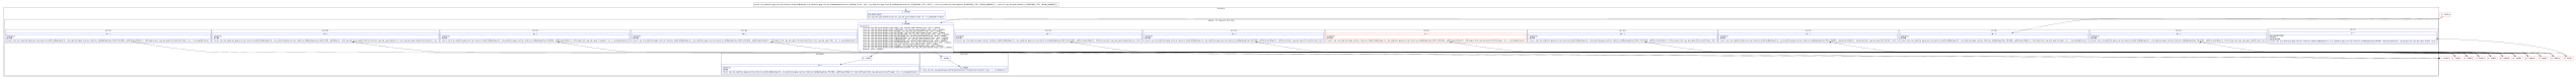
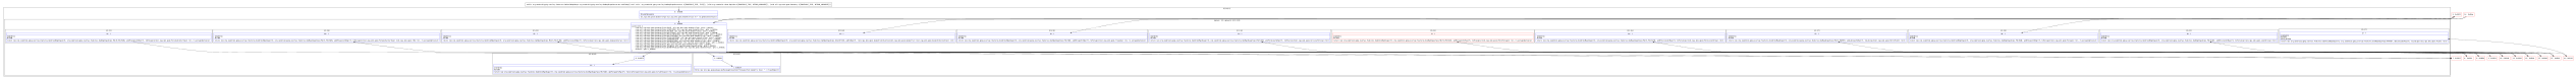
  digraph {
    fontname="JetBrains Mono"
    node [color=blue fontname="JetBrains Mono" shape=record]
    edge [fontname="JetBrains Mono"]
-   n1 [label="{17\:\ ?|MULTILINESTRING\lRETURN\lORIG_RETURN\l|return new org.osmdroid.gpkg.overlay.features.OsmDroidMapShape(r0, org.osmdroid.gpkg.overlay.features.OsmMapShapeType.MARKER, addLatLngToMap(r5, toLatLng2((mil.nga.wkb.geom.Point) r6)))\l}"]
+   n1 [label="{17\:\ ?|SYNTHETIC\lRETURN\lORIG_RETURN\l|return new org.osmdroid.gpkg.overlay.features.OsmDroidMapShape(r0, org.osmdroid.gpkg.overlay.features.OsmMapShapeType.MARKER, addLatLngToMap(r5, toLatLng2((mil.nga.wkb.geom.Point) r6)))\l}"]
    n2 [label="{29\:\ ?|SYNTHETIC\lRETURN\l|return new org.osmdroid.gpkg.overlay.features.OsmDroidMapShape(r0, org.osmdroid.gpkg.overlay.features.OsmMapShapeType.POLYLINE, addPolylineToMap(r5, toPolyline((mil.nga.wkb.geom.LineString) r6)))\l}"]
    n3 [label="{28\:\ ?|SYNTHETIC\lRETURN\l|return new org.osmdroid.gpkg.overlay.features.OsmDroidMapShape(r0, org.osmdroid.gpkg.overlay.features.OsmMapShapeType.POLYGON, addPolygonToMap(r5, toPolygon((mil.nga.wkb.geom.Polygon) r6), r4.polygonOptions))\l}"]
    n4 [label="{27\:\ ?|SYNTHETIC\lRETURN\l|return new org.osmdroid.gpkg.overlay.features.OsmDroidMapShape(r0, org.osmdroid.gpkg.overlay.features.OsmMapShapeType.MULTI_MARKER, addLatLngsToMap(r5, toLatLngs((mil.nga.wkb.geom.MultiPoint) r6)))\l}"]
    n5 [label="{26\:\ ?|SYNTHETIC\lRETURN\l|return new org.osmdroid.gpkg.overlay.features.OsmDroidMapShape(r0, org.osmdroid.gpkg.overlay.features.OsmMapShapeType.MULTI_POLYLINE, addPolylinesToMap(r5, toPolylines((mil.nga.wkb.geom.MultiLineString) r6)))\l}"]
    n6 [color=red label="{25\:\ ?|SYNTHETIC\lRETURN\l|return new org.osmdroid.gpkg.overlay.features.OsmDroidMapShape(r0, org.osmdroid.gpkg.overlay.features.OsmMapShapeType.MULTI_POLYGON, addPolygonsToMap(r5, toPolygons((mil.nga.wkb.geom.MultiPolygon) r6), r4.polygonOptions))\l}"]
    n7 [label="{24\:\ ?|SYNTHETIC\lRETURN\l|return new org.osmdroid.gpkg.overlay.features.OsmDroidMapShape(r0, org.osmdroid.gpkg.overlay.features.OsmMapShapeType.POLYLINE, addPolylineToMap(r5, toPolyline((mil.nga.wkb.geom.CircularString) r6)))\l}"]
    n8 [label="{23\:\ ?|SYNTHETIC\lRETURN\l|return new org.osmdroid.gpkg.overlay.features.OsmDroidMapShape(r0, org.osmdroid.gpkg.overlay.features.OsmMapShapeType.MULTI_POLYLINE, addPolylinesToMap(r5, toPolylines((mil.nga.wkb.geom.CompoundCurve) r6)))\l}"]
    n9 [label="{8\:\ 0x0078}"]
    n10 [label="{22\:\ ?|SYNTHETIC\lRETURN\l|return new org.osmdroid.gpkg.overlay.features.OsmDroidMapShape(r0, org.osmdroid.gpkg.overlay.features.OsmMapShapeType.POLYGON, addPolygonToMap(r5, toCurvePolygon((mil.nga.wkb.geom.CurvePolygon) r6), r4.polygonOptions))\l}"]
    n11 [label="{21\:\ ?|SYNTHETIC\lRETURN\l|return new org.osmdroid.gpkg.overlay.features.OsmDroidMapShape(r0, org.osmdroid.gpkg.overlay.features.OsmMapShapeType.MULTI_POLYGON, addPolygonsToMap(r5, toPolygons((mil.nga.wkb.geom.PolyhedralSurface) r6), r4.polygonOptions))\l}"]
    n12 [label="{20\:\ ?|SYNTHETIC\lRETURN\l|return new org.osmdroid.gpkg.overlay.features.OsmDroidMapShape(r0, org.osmdroid.gpkg.overlay.features.OsmMapShapeType.MULTI_POLYGON, addPolygonsToMap(r5, toPolygons((mil.nga.wkb.geom.PolyhedralSurface) (mil.nga.wkb.geom.TIN) r6), r4.polygonOptions))\l}"]
    n13 [label="{19\:\ ?|SYNTHETIC\lRETURN\l|return new org.osmdroid.gpkg.overlay.features.OsmDroidMapShape(r0, org.osmdroid.gpkg.overlay.features.OsmMapShapeType.POLYGON, addPolygonToMap(r5, toPolygon((mil.nga.wkb.geom.Triangle) r6), r4.polygonOptions))\l}"]
    n14 [label="{18\:\ ?|SYNTHETIC\lRETURN\l|return new org.osmdroid.gpkg.overlay.features.OsmDroidMapShape(r0, org.osmdroid.gpkg.overlay.features.OsmMapShapeType.COLLECTION, addToMap(r5, (mil.nga.wkb.geom.GeometryCollection\<mil.nga.wkb.geom.Geometry\>) (mil.nga.wkb.geom.GeometryCollection) r6))\l}"]
    n15 [label="{2\:\ 0x000f}"]
    n16 [label="{3\:\ 0x0029|throw new mil.nga.geopackage.GeoPackageException(\"Unsupported Geometry Type: \" + r0.getName())\l}"]
    n17 [label="{1\:\ 0x000c|switch(r0) \{\l    case mil.nga.wkb.geom.GeometryType.POINT :mil.nga.wkb.geom.GeometryType: goto L_0x0110;\l    case mil.nga.wkb.geom.GeometryType.LINESTRING :mil.nga.wkb.geom.GeometryType: goto L_0x00fe;\l    case mil.nga.wkb.geom.GeometryType.POLYGON :mil.nga.wkb.geom.GeometryType: goto L_0x00ea;\l    case mil.nga.wkb.geom.GeometryType.MULTIPOINT :mil.nga.wkb.geom.GeometryType: goto L_0x00d8;\l    case mil.nga.wkb.geom.GeometryType.MULTILINESTRING :mil.nga.wkb.geom.GeometryType: goto L_0x00c6;\l    case mil.nga.wkb.geom.GeometryType.MULTIPOLYGON :mil.nga.wkb.geom.GeometryType: goto L_0x00b2;\l    case mil.nga.wkb.geom.GeometryType.CIRCULARSTRING :mil.nga.wkb.geom.GeometryType: goto L_0x00a0;\l    case mil.nga.wkb.geom.GeometryType.COMPOUNDCURVE :mil.nga.wkb.geom.GeometryType: goto L_0x008d;\l    case mil.nga.wkb.geom.GeometryType.CURVEPOLYGON :mil.nga.wkb.geom.GeometryType: goto L_0x0078;\l    case mil.nga.wkb.geom.GeometryType.POLYHEDRALSURFACE :mil.nga.wkb.geom.GeometryType: goto L_0x0063;\l    case mil.nga.wkb.geom.GeometryType.TIN :mil.nga.wkb.geom.GeometryType: goto L_0x004e;\l    case mil.nga.wkb.geom.GeometryType.TRIANGLE :mil.nga.wkb.geom.GeometryType: goto L_0x0039;\l    case mil.nga.wkb.geom.GeometryType.GEOMETRYCOLLECTION :mil.nga.wkb.geom.GeometryType: goto L_0x002a;\l    default: goto L_0x000f;\l\}\l}"]
    n18 [label="{0\:\ 0x0000|MTH_ENTER_BLOCK\l|mil.nga.wkb.geom.GeometryType mil.nga.wkb.geom.GeometryType r0 = r6.getGeometryType()\l}"]
    n19 [color=red label="{7\:\ 0x0063}"]
    n20 [color=red label="{4\:\ 0x002a}"]
    n21 [color=red label="{5\:\ 0x0039}"]
    n22 [color=red label="{6\:\ 0x004e}"]
    n23 [color=red label="{9\:\ 0x008d}"]
    n24 [color=red label="{10\:\ 0x00a0}"]
    n25 [color=red label="{11\:\ 0x00b2}"]
    n26 [color=red label="{12\:\ 0x00c6}"]
    n27 [color=red label="{13\:\ 0x00d8}"]
    n28 [color=red label="{15\:\ 0x00fe}"]
    n29 [color=red label="{16\:\ 0x0110}"]
    n30 [color=red label="{14\:\ 0x00ea}"]
    n31 [label="{public org.osmdroid.gpkg.overlay.features.OsmDroidMapShape org.osmdroid.gpkg.overlay.OsmMapShapeConverter.addToMap((r4v0 'this' org.osmdroid.gpkg.overlay.OsmMapShapeConverter A[IMMUTABLE_TYPE, THIS]), (r5v0 org.osmdroid.views.MapView A[IMMUTABLE_TYPE, METHOD_ARGUMENT]), (r6v0 mil.nga.wkb.geom.Geometry A[IMMUTABLE_TYPE, METHOD_ARGUMENT])) }" color=""]
    subgraph cluster_1 {
      label="R(2:0|1)"
      n18
      subgraph cluster_2 {
        label="Switch: 13, default: R(2:2|3)"
        n17
        subgraph cluster_3 {
          label="R(1:17)"
          n1
        }
        subgraph cluster_4 {
          label="R(1:29)"
          n2
        }
        subgraph cluster_5 {
          label="R(1:28)"
          n3
        }
        subgraph cluster_6 {
          label="R(1:27)"
          n4
        }
        subgraph cluster_7 {
          label="R(1:26)"
          n5
        }
        subgraph cluster_8 {
          label="R(1:25)"
          n6
        }
        subgraph cluster_9 {
          label="R(1:24)"
          n7
        }
        subgraph cluster_10 {
          label="R(1:23)"
          n8
        }
        subgraph cluster_11 {
          label="R(2:8|22)"
          n9
          n10
        }
        subgraph cluster_12 {
          label="R(1:21)"
          n11
        }
        subgraph cluster_13 {
          label="R(1:20)"
          n12
        }
        subgraph cluster_14 {
          label="R(1:19)"
          n13
        }
        subgraph cluster_15 {
          label="R(9:18)"
          n14
        }
        subgraph cluster_16 {
          label="R(2:2|3)"
          n15
          n16
        }
      }
    }
    n9 -> n10
    n11 -> n19
    n15 -> n16
    n17 -> n9
    n17 -> n15
    n17 -> n19
    n17 -> n20
    n17 -> n21
    n17 -> n22
    n17 -> n23
    n17 -> n24
    n17 -> n25
    n17 -> n26
    n17 -> n27
    n17 -> n28
    n17 -> n29
    n18 -> n17
-   n20 -> n14
+   n21 -> n14
    n21 -> n13
    n22 -> n12
    n23 -> n8
    n24 -> n7
    n25 -> n6
    n26 -> n5
    n27 -> n4
    n28 -> n2
    n29 -> n1
    n30 -> n3
    n30 -> n17
    n31 -> n18
  }
